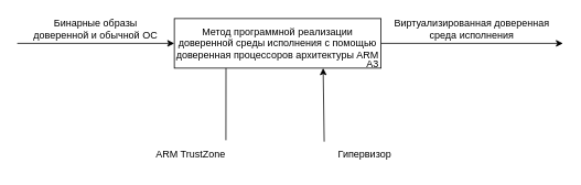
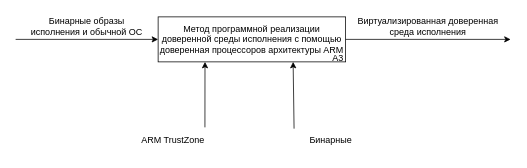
  <mxCell id="0" />
  <mxCell id="1" parent="0" />
  <mxCell id="2" value="Метод программной реализации доверенной среды исполнения с помощью доверенная процессоров архитектуры ARM " style="rounded=0;whiteSpace=wrap;html=1;" parent="1" vertex="1"><mxGeometry x="210" y="22" width="250" height="60" as="geometry" /></mxCell>
  <mxCell id="3" value="" style="endArrow=classic;html=1;rounded=0;entryX=0;entryY=0.5;entryDx=0;entryDy=0;" parent="1" target="2" edge="1"><mxGeometry width="50" height="50" relative="1" as="geometry"><mxPoint x="20" y="52" as="sourcePoint" /><mxPoint x="300" y="32" as="targetPoint" /></mxGeometry></mxCell>
  <mxCell id="4" value="" style="endArrow=classic;html=1;rounded=0;exitX=1;exitY=0.5;exitDx=0;exitDy=0;" parent="1" source="2" edge="1"><mxGeometry width="50" height="50" relative="1" as="geometry"><mxPoint x="250" y="82" as="sourcePoint" /><mxPoint x="680" y="52" as="targetPoint" /></mxGeometry></mxCell>
- <mxCell id="5" value="Бинарные образы доверенной и обычной ОС" style="text;html=1;align=center;verticalAlign=middle;whiteSpace=wrap;rounded=0;" parent="1" vertex="1"><mxGeometry x="30" y="20" width="170" height="30" as="geometry" /></mxCell>
- <mxCell id="6" value="" style="endArrow=none;html=1;rounded=0;entryX=0.25;entryY=1;entryDx=0;entryDy=0;exitX=0.924;exitY=-0.09;exitDx=0;exitDy=0;exitPerimeter=0;" parent="1" source="8" target="2" edge="1"><mxGeometry width="50" height="50" relative="1" as="geometry"><mxPoint x="273" y="162" as="sourcePoint" /><mxPoint x="350" y="72" as="targetPoint" /></mxGeometry></mxCell>
+ <mxCell id="5" value="Бинарные образы исполнения и обычной ОС" style="text;html=1;align=center;verticalAlign=middle;whiteSpace=wrap;rounded=0;" parent="1" vertex="1"><mxGeometry x="30" y="20" width="170" height="30" as="geometry" /></mxCell>
+ <mxCell id="6" value="" style="endArrow=classic;html=1;rounded=0;entryX=0.25;entryY=1;entryDx=0;entryDy=0;exitX=0.924;exitY=-0.09;exitDx=0;exitDy=0;exitPerimeter=0;" parent="1" source="8" target="2" edge="1"><mxGeometry width="50" height="50" relative="1" as="geometry"><mxPoint x="273" y="162" as="sourcePoint" /><mxPoint x="350" y="72" as="targetPoint" /></mxGeometry></mxCell>
  <mxCell id="7" value="" style="endArrow=classic;html=1;rounded=0;entryX=0.25;entryY=1;entryDx=0;entryDy=0;exitX=0.11;exitY=-0.033;exitDx=0;exitDy=0;exitPerimeter=0;" parent="1" source="9" edge="1"><mxGeometry width="50" height="50" relative="1" as="geometry"><mxPoint x="390" y="162" as="sourcePoint" /><mxPoint x="390" y="82" as="targetPoint" /></mxGeometry></mxCell>
  <mxCell id="8" value="ARM TrustZone" style="text;html=1;align=center;verticalAlign=middle;whiteSpace=wrap;rounded=0;" parent="1" vertex="1"><mxGeometry x="180" y="172" width="100" height="30" as="geometry" /></mxCell>
- <mxCell id="9" value="Гипервизор" style="text;html=1;align=center;verticalAlign=middle;whiteSpace=wrap;rounded=0;" parent="1" vertex="1"><mxGeometry x="377.5" y="172" width="125" height="30" as="geometry" /></mxCell>
+ <mxCell id="9" value="Бинарные" style="text;html=1;align=center;verticalAlign=middle;whiteSpace=wrap;rounded=0;" parent="1" vertex="1"><mxGeometry x="377.5" y="172" width="125" height="30" as="geometry" /></mxCell>
  <mxCell id="10" value="Виртуализированная доверенная среда исполнения" style="text;html=1;align=center;verticalAlign=middle;whiteSpace=wrap;rounded=0;" parent="1" vertex="1"><mxGeometry x="470" y="20" width="200" height="30" as="geometry" /></mxCell>
  <mxCell id="11" value="A3" style="text;html=1;align=center;verticalAlign=middle;whiteSpace=wrap;rounded=0;" parent="1" vertex="1"><mxGeometry x="420" y="62" width="60" height="30" as="geometry" /></mxCell>
